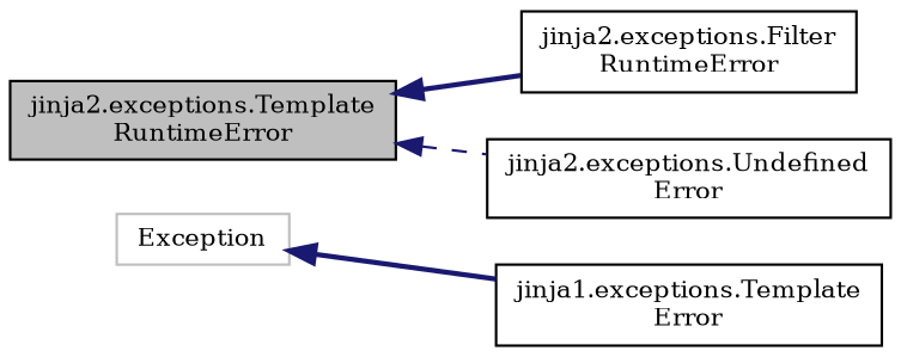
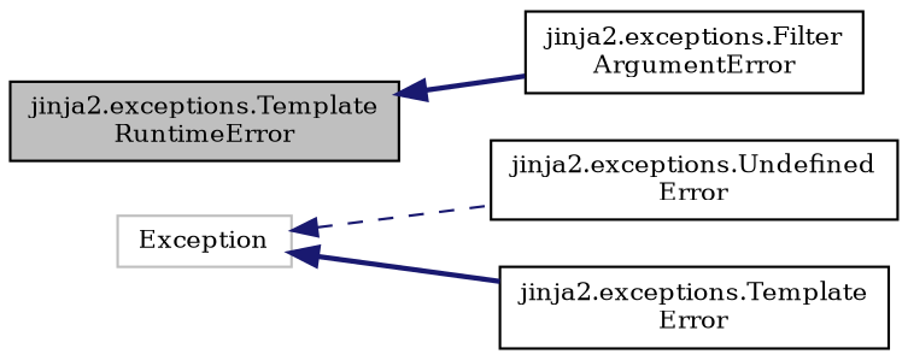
  digraph {
    fontname="DejaVu Serif"
    rankdir=LR
    node [color=black fillcolor=white fontname="DejaVu Serif" fontsize=10 shape=record style=filled]
    edge [color=midnightblue dir=back fontname="DejaVu Serif" fontsize=10 labelfontname=Helvetica labelfontsize=10 style=bold]
    n1 [fillcolor=grey75 fontcolor=black height=0.2 label="jinja2.exceptions.Template\lRuntimeError" width=0.4]
-   n2 [height=0.2 label="jinja2.exceptions.Filter\lRuntimeError" width=0.4]
+   n2 [height=0.2 label="jinja2.exceptions.Filter\lArgumentError" width=0.4]
    n3 [height=0.2 label="jinja2.exceptions.Undefined\lError" width=0.4]
-   n4 [height=0.2 label="jinja1.exceptions.Template\lError" width=0.4]
+   n4 [height=0.2 label="jinja2.exceptions.Template\lError" width=0.4]
    n5 [color=grey75 height=0.2 label=Exception width=0.4]
    n1 -> n2
-   n1 -> n3 [style=dashed]
+   n5 -> n3 [style=dashed]
    n5 -> n4
  }
